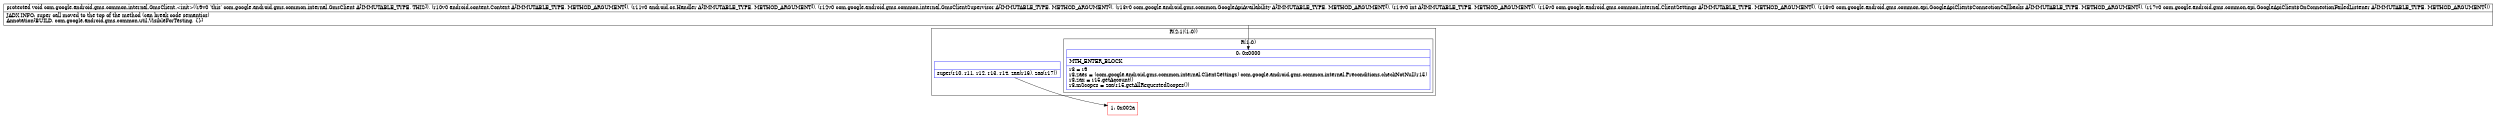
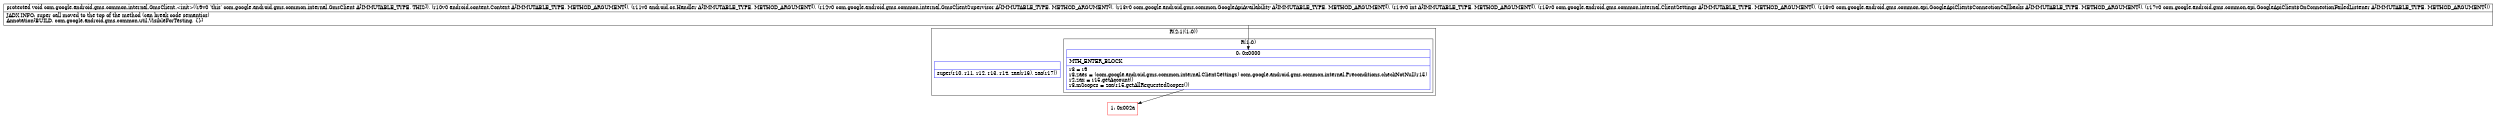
  digraph {
    node [color=blue shape=record]
-   n1 [label="{0\:\ 0x0000|MTH_ENTER_BLOCK\l|r8 = r9\lr8.zaes = (com.google.android.gms.common.internal.ClientSettings) com.google.android.gms.common.internal.Preconditions.checkNotNull(r15)\lr8.zax = r15.getAccount()\lr8.mScopes = zaa(r15.getAllRequestedScopes())\l}"]
+   n1 [label="{0\:\ 0x0000|MTH_ENTER_BLOCK\l|r8 = r9\lr8.zaes = (com.google.android.gms.common.internal.ClientSettings) com.google.android.gms.common.internal.Preconditions.checkNotNull(r15)\lr2.zax = r15.getAccount()\lr8.mScopes = zaa(r15.getAllRequestedScopes())\l}"]
    n2 [label="{|super(r10, r11, r12, r13, r14, zaa(r16), zaa(r17))\l}"]
    n3 [color=red label="{1\:\ 0x002a}"]
    n4 [label="{protected void com.google.android.gms.common.internal.GmsClient.\<init\>((r9v0 'this' com.google.android.gms.common.internal.GmsClient A[IMMUTABLE_TYPE, THIS]), (r10v0 android.content.Context A[IMMUTABLE_TYPE, METHOD_ARGUMENT]), (r11v0 android.os.Handler A[IMMUTABLE_TYPE, METHOD_ARGUMENT]), (r12v0 com.google.android.gms.common.internal.GmsClientSupervisor A[IMMUTABLE_TYPE, METHOD_ARGUMENT]), (r13v0 com.google.android.gms.common.GoogleApiAvailability A[IMMUTABLE_TYPE, METHOD_ARGUMENT]), (r14v0 int A[IMMUTABLE_TYPE, METHOD_ARGUMENT]), (r15v0 com.google.android.gms.common.internal.ClientSettings A[IMMUTABLE_TYPE, METHOD_ARGUMENT]), (r16v0 com.google.android.gms.common.api.GoogleApiClient$ConnectionCallbacks A[IMMUTABLE_TYPE, METHOD_ARGUMENT]), (r17v0 com.google.android.gms.common.api.GoogleApiClient$OnConnectionFailedListener A[IMMUTABLE_TYPE, METHOD_ARGUMENT]))  | JADX INFO: super call moved to the top of the method (can break code semantics)\lAnnotation[BUILD, com.google.android.gms.common.util.VisibleForTesting, \{\}]\l}" color=""]
    subgraph cluster_1 {
      label="R(2:1|(1:0))"
      n2
      subgraph cluster_2 {
        label="R(1:0)"
        n1
      }
    }
-   n2 -> n3
+   n1 -> n3
    n4 -> n1
  }
